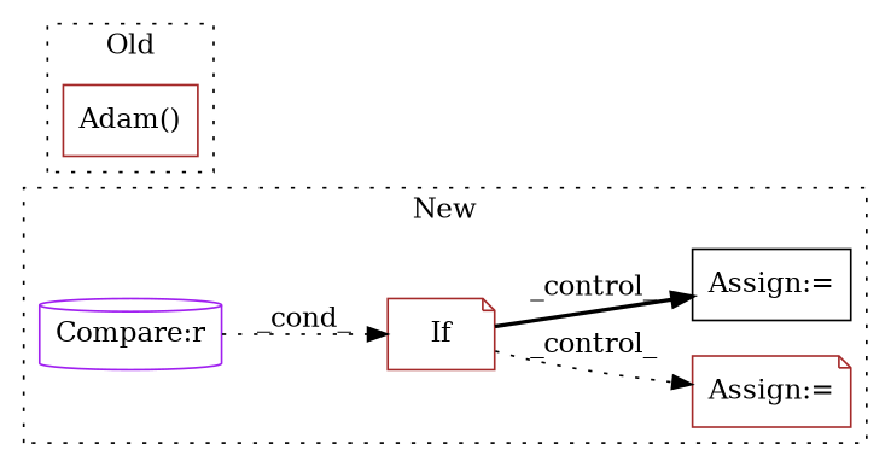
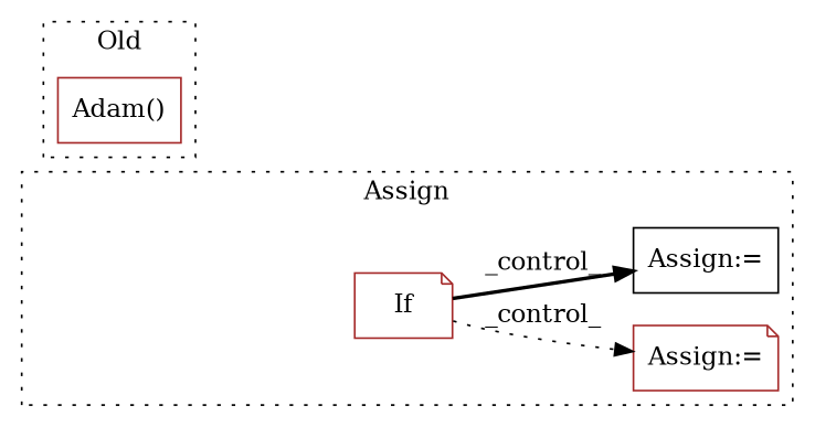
  digraph {
    rankdir=LR
    node [a=68 color=brown l=3 shape=note]
    edge [style=dotted]
    n1 [a=96 label=If s=7429]
-   n2 [a=40 color=purple l=29 label="Compare:r" s=7432 shape=cylinder]
    n3 [label="Assign:=" s=7489]
    n4 [color=black label="Assign:=" s=7575 shape=box]
    n5 [a=75 l="17,70" label="Adam()" s="4514,4554" shape=box]
    subgraph cluster_1 {
-     label=New
+     label=Assign
      style=dotted
      n1
-     n2
      n3
      n4
    }
    subgraph cluster_2 {
      label=Old
      style=dotted
      n5
    }
    n1 -> n3 [label=_control_]
    n1 -> n4 [label=_control_ style=bold]
-   n2 -> n1 [label=_cond_]
  }
